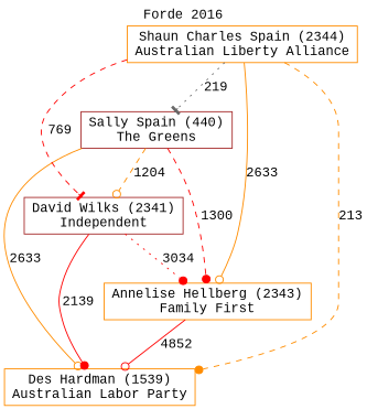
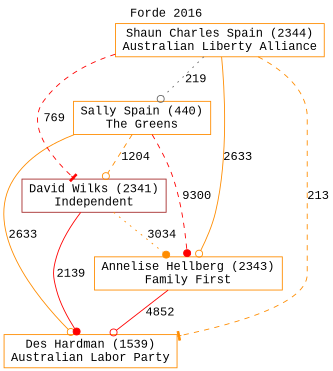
  digraph {
    fontname="Liberation Mono"
    label="Forde 2016"
    labelloc=t
    mclimit=10
    node [color=darkorange fontname="Liberation Mono" shape=box]
    edge [arrowhead=odot color=darkorange fontname="Liberation Mono" style=dashed]
-   n1 [color=brown label="Sally Spain (440)\nThe Greens"]
+   n1 [label="Sally Spain (440)\nThe Greens"]
    n2 [label="Annelise Hellberg (2343)\nFamily First"]
    n3 [color=brown label="David Wilks (2341)\nIndependent"]
    n4 [label="Des Hardman (1539)\nAustralian Labor Party"]
    n5 [label="Shaun Charles Spain (2344)\nAustralian Liberty Alliance"]
-   n1 -> n2 [arrowhead=dot color=red label=1300]
+   n1 -> n2 [arrowhead=dot color=red label=9300]
    n1 -> n3 [label=1204]
    n1 -> n4 [label=2633 style=solid]
    n2 -> n4 [color=red label=4852 style=solid]
-   n3 -> n2 [arrowhead=dot color=red label=3034 style=dotted]
+   n3 -> n2 [arrowhead=dot label=3034 style=dotted]
    n3 -> n4 [arrowhead=dot color=red label=2139 style=solid]
-   n5 -> n1 [arrowhead=tee color=gray40 label=219 style=dotted]
+   n5 -> n1 [color=gray40 label=219 style=dotted]
    n5 -> n2 [label=2633 style=solid]
    n5 -> n3 [arrowhead=tee color=red label=769]
-   n5 -> n4 [arrowhead=dot label=213]
+   n5 -> n4 [arrowhead=tee label=213]
  }
